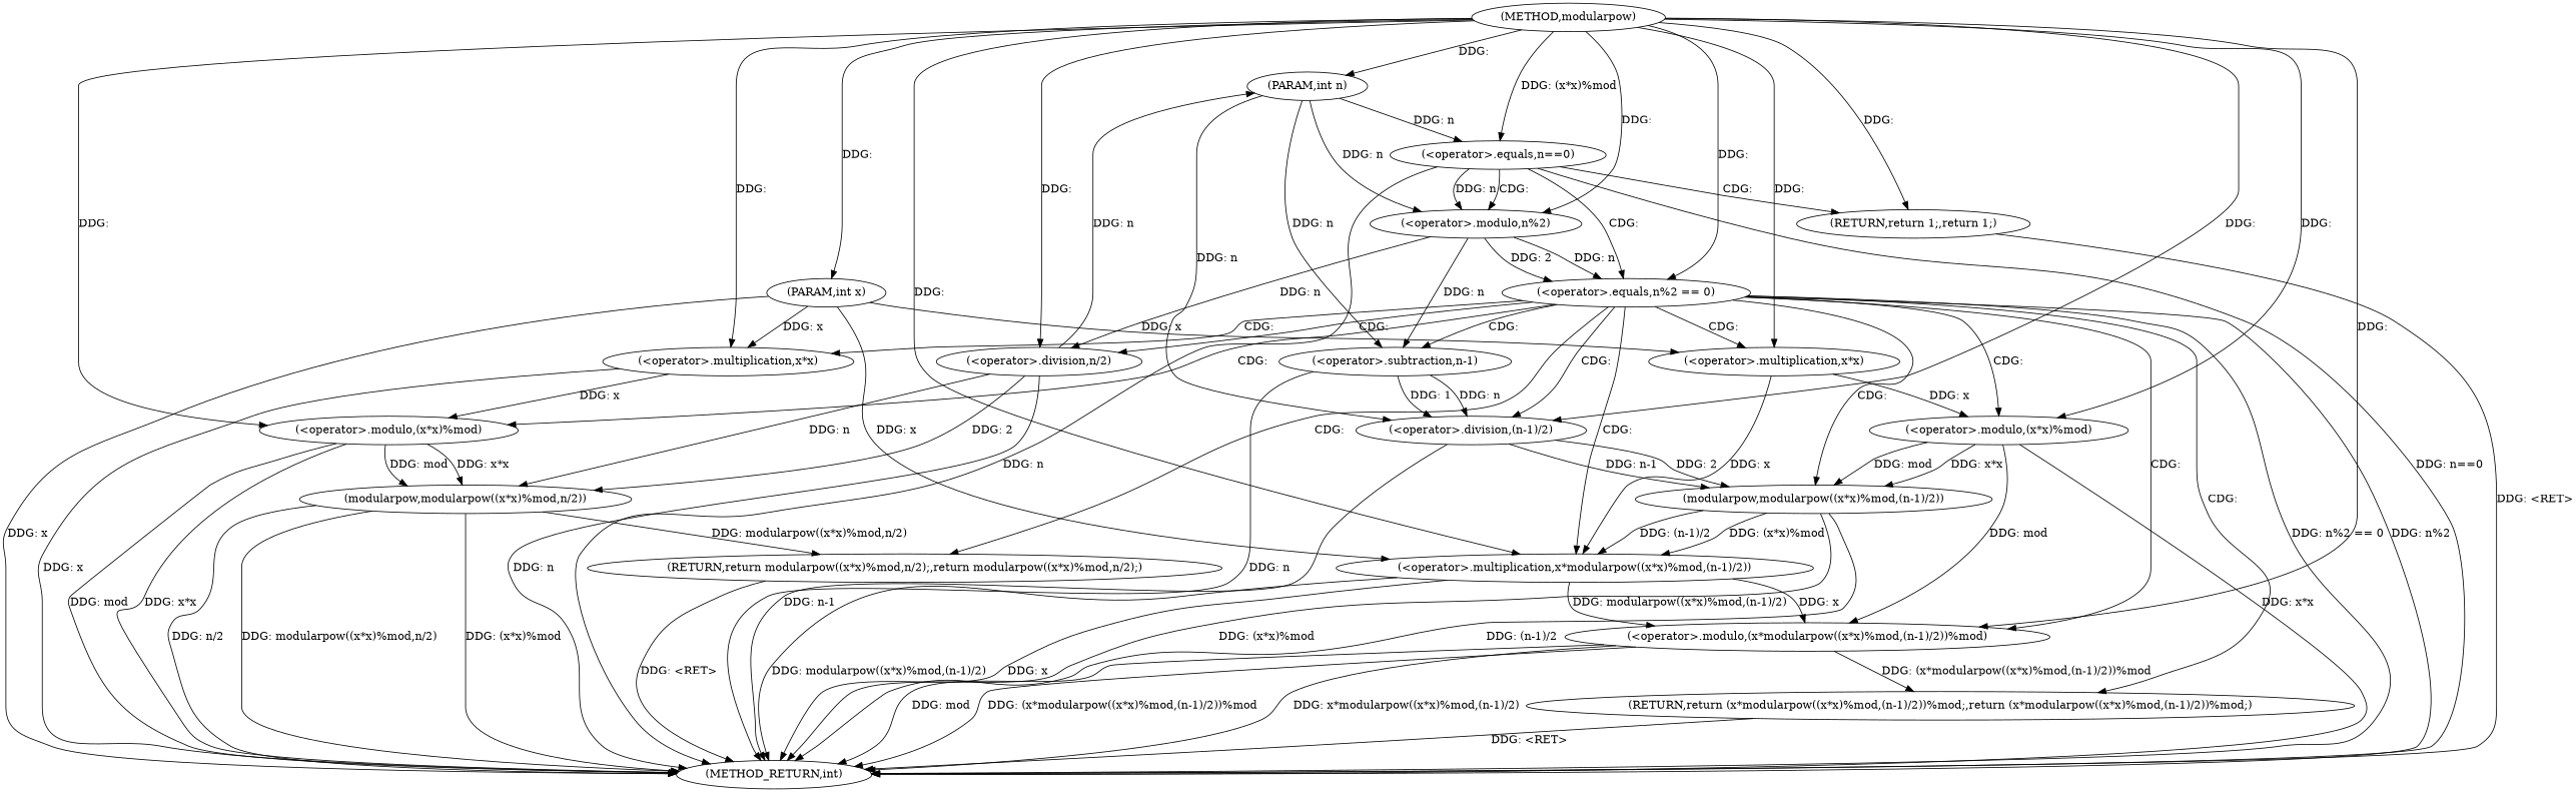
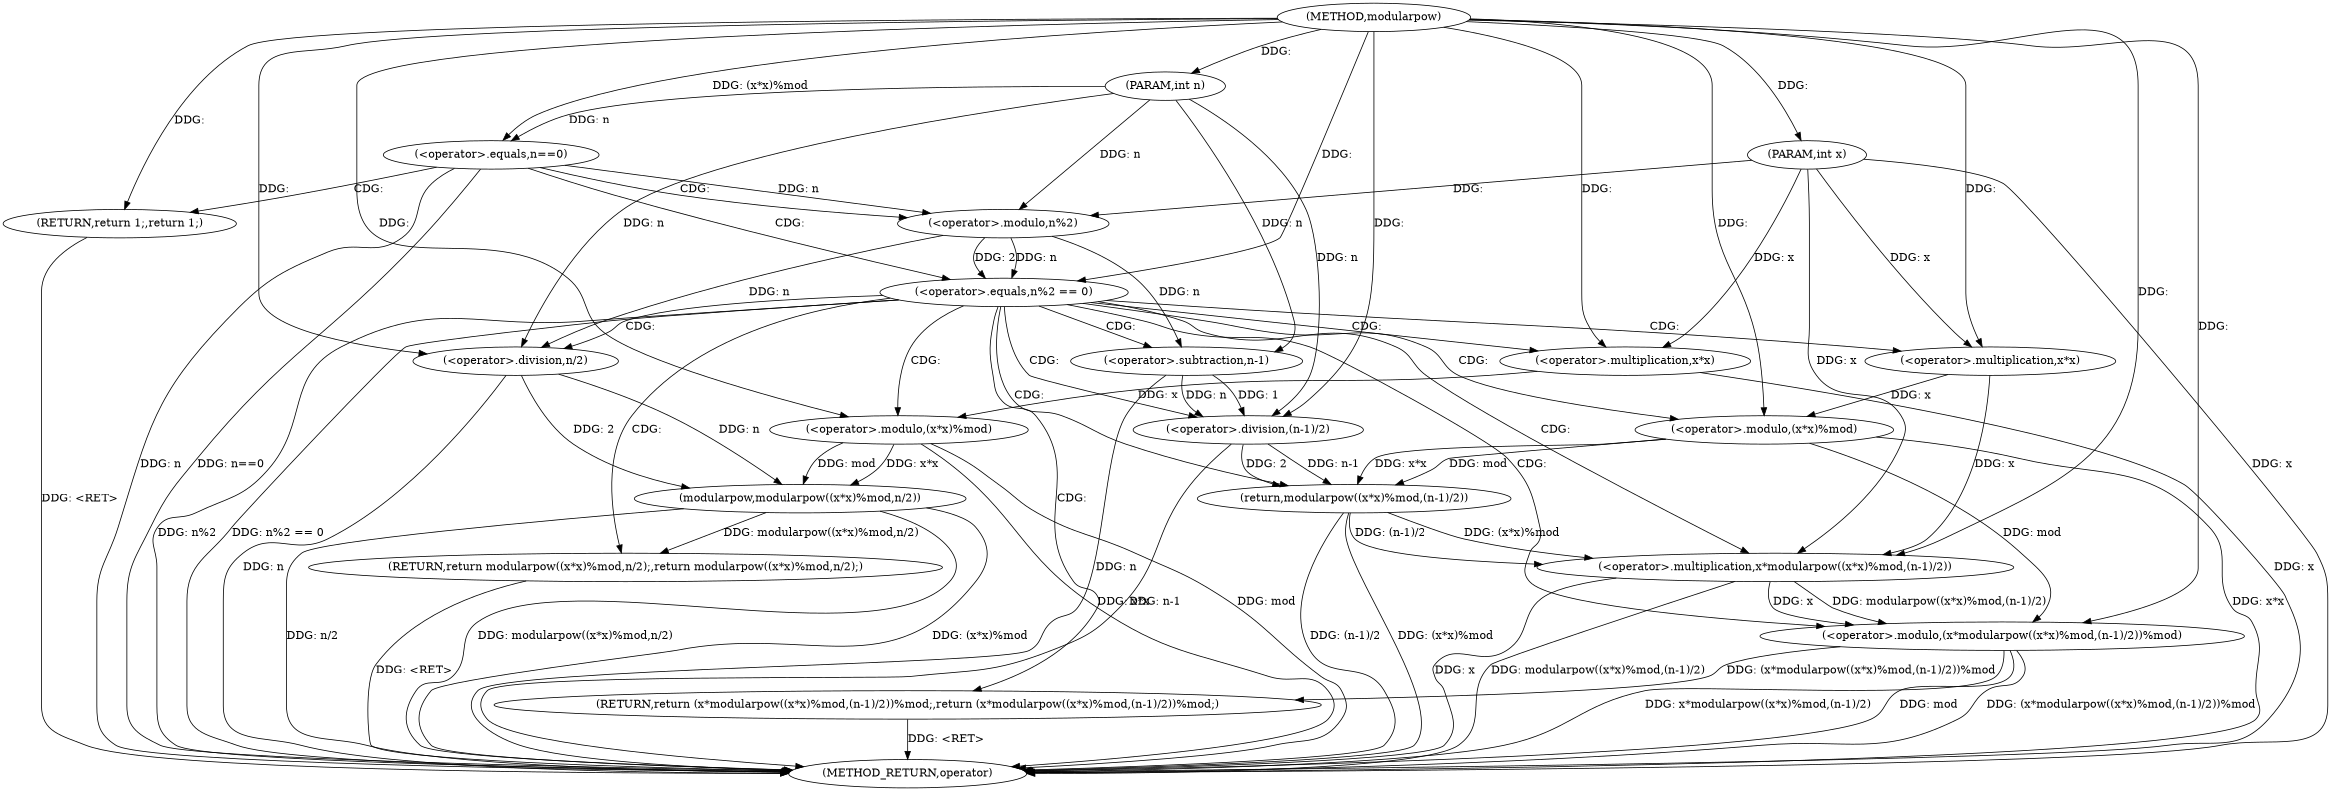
  digraph {
    n1 [label="(METHOD,modularpow)"]
    n2 [label="(PARAM,int x)"]
    n3 [label="(PARAM,int n)"]
    n4 [label="(<operator>.equals,n==0)"]
    n5 [label="(RETURN,return 1;,return 1;)"]
    n6 [label="(<operator>.equals,n%2 == 0)"]
    n7 [label="(<operator>.modulo,n%2)"]
    n8 [label="(<operator>.modulo,(x*modularpow((x*x)%mod,(n-1)/2))%mod)"]
    n9 [label="(<operator>.modulo,(x*x)%mod)"]
    n10 [label="(<operator>.division,n/2)"]
    n11 [label="(<operator>.multiplication,x*x)"]
    n12 [label="(<operator>.multiplication,x*modularpow((x*x)%mod,(n-1)/2))"]
    n13 [label="(<operator>.modulo,(x*x)%mod)"]
    n14 [label="(<operator>.division,(n-1)/2)"]
    n15 [label="(<operator>.multiplication,x*x)"]
-   n16 [label="(METHOD_RETURN,int)"]
+   n16 [label="(METHOD_RETURN,operator)"]
    n17 [label="(<operator>.subtraction,n-1)"]
    n18 [label="(RETURN,return modularpow((x*x)%mod,n/2);,return modularpow((x*x)%mod,n/2);)"]
    n19 [label="(RETURN,return (x*modularpow((x*x)%mod,(n-1)/2))%mod;,return (x*modularpow((x*x)%mod,(n-1)/2))%mod;)"]
-   n20 [label="(modularpow,modularpow((x*x)%mod,(n-1)/2))"]
+   n20 [label="(return,modularpow((x*x)%mod,(n-1)/2))"]
    n21 [label="(modularpow,modularpow((x*x)%mod,n/2))"]
    n1 -> n2 [label="DDG: "]
    n1 -> n3 [label="DDG: "]
    n1 -> n4 [label="DDG: (x*x)%mod"]
    n1 -> n5 [label="DDG: "]
    n1 -> n6 [label="DDG: "]
-   n1 -> n7 [label="DDG: "]
+   n2 -> n7 [label="DDG: "]
    n1 -> n8 [label="DDG: "]
    n1 -> n9 [label="DDG: "]
    n1 -> n10 [label="DDG: "]
    n1 -> n11 [label="DDG: "]
    n1 -> n12 [label="DDG: "]
    n1 -> n13 [label="DDG: "]
    n1 -> n14 [label="DDG: "]
    n1 -> n15 [label="DDG: "]
    n2 -> n11 [label="DDG: x"]
    n2 -> n12 [label="DDG: x"]
    n2 -> n15 [label="DDG: x"]
    n2 -> n16 [label="DDG: x"]
    n3 -> n4 [label="DDG: n"]
    n3 -> n7 [label="DDG: n"]
-   n10 -> n3 [label="DDG: n"]
+   n3 -> n10 [label="DDG: n"]
    n3 -> n14 [label="DDG: n"]
    n3 -> n17 [label="DDG: n"]
    n4 -> n5 [label="CDG: "]
    n4 -> n6 [label="CDG: "]
    n4 -> n7 [label="DDG: n"]
    n4 -> n7 [label="CDG: "]
    n4 -> n16 [label="DDG: n"]
    n4 -> n16 [label="DDG: n==0"]
    n5 -> n16 [label="DDG: <RET>"]
    n6 -> n8 [label="CDG: "]
    n6 -> n9 [label="CDG: "]
    n6 -> n10 [label="CDG: "]
    n6 -> n11 [label="CDG: "]
    n6 -> n12 [label="CDG: "]
    n6 -> n13 [label="CDG: "]
    n6 -> n14 [label="CDG: "]
    n6 -> n15 [label="CDG: "]
    n6 -> n16 [label="DDG: n%2"]
    n6 -> n16 [label="DDG: n%2 == 0"]
    n6 -> n17 [label="CDG: "]
    n6 -> n18 [label="CDG: "]
    n6 -> n19 [label="CDG: "]
    n6 -> n20 [label="CDG: "]
    n7 -> n6 [label="DDG: 2"]
    n7 -> n6 [label="DDG: n"]
    n7 -> n10 [label="DDG: n"]
    n7 -> n17 [label="DDG: n"]
    n8 -> n16 [label="DDG: x*modularpow((x*x)%mod,(n-1)/2)"]
    n8 -> n16 [label="DDG: mod"]
    n8 -> n16 [label="DDG: (x*modularpow((x*x)%mod,(n-1)/2))%mod"]
    n8 -> n19 [label="DDG: (x*modularpow((x*x)%mod,(n-1)/2))%mod"]
    n9 -> n16 [label="DDG: x*x"]
    n9 -> n16 [label="DDG: mod"]
    n9 -> n21 [label="DDG: mod"]
    n9 -> n21 [label="DDG: x*x"]
    n10 -> n16 [label="DDG: n"]
    n10 -> n21 [label="DDG: n"]
    n10 -> n21 [label="DDG: 2"]
    n11 -> n9 [label="DDG: x"]
    n11 -> n16 [label="DDG: x"]
    n12 -> n8 [label="DDG: x"]
    n12 -> n8 [label="DDG: modularpow((x*x)%mod,(n-1)/2)"]
    n12 -> n16 [label="DDG: x"]
    n12 -> n16 [label="DDG: modularpow((x*x)%mod,(n-1)/2)"]
    n13 -> n8 [label="DDG: mod"]
    n13 -> n16 [label="DDG: x*x"]
    n13 -> n20 [label="DDG: mod"]
    n13 -> n20 [label="DDG: x*x"]
    n14 -> n16 [label="DDG: n-1"]
    n14 -> n20 [label="DDG: n-1"]
    n14 -> n20 [label="DDG: 2"]
    n15 -> n12 [label="DDG: x"]
    n15 -> n13 [label="DDG: x"]
    n17 -> n14 [label="DDG: 1"]
    n17 -> n14 [label="DDG: n"]
    n17 -> n16 [label="DDG: n"]
    n18 -> n16 [label="DDG: <RET>"]
    n19 -> n16 [label="DDG: <RET>"]
    n20 -> n12 [label="DDG: (n-1)/2"]
    n20 -> n12 [label="DDG: (x*x)%mod"]
    n20 -> n16 [label="DDG: (x*x)%mod"]
    n20 -> n16 [label="DDG: (n-1)/2"]
    n21 -> n16 [label="DDG: (x*x)%mod"]
    n21 -> n16 [label="DDG: n/2"]
    n21 -> n16 [label="DDG: modularpow((x*x)%mod,n/2)"]
    n21 -> n18 [label="DDG: modularpow((x*x)%mod,n/2)"]
  }
